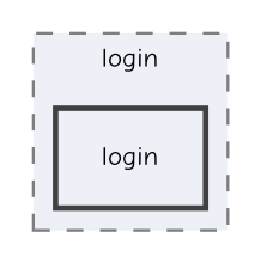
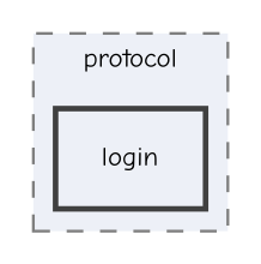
  digraph {
    compound=true
    fontname="Comic Neue"
    n1 [color=grey25 fillcolor="#edf0f7" fontname="Comic Neue" fontsize=10 label=login shape=box style="filled,bold,"]
    subgraph cluster_1 {
      bgcolor="#edf0f7"
      fontsize=10
-     label=login
+     label=protocol
      pencolor=grey50
      style="filled,dashed,"
      n1
    }
  }
